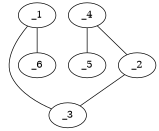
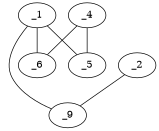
  graph {
    edge [valence=2]
    _1 [x=41 y=68]
    _6 [x=125 y=58]
-   _3 [x=75 y=124]
+   _3 [x=75 y=124 label=_9]
    _5 [x=116 y=71]
    _2 [x=60 y=125]
    _4 [x=88 y=120]
    _1 -- _6
    _1 -- _3
+   _1 -- _5
    _2 -- _3 [valence=1]
-   _4 -- _2 [valence=1]
+   _4 -- _6 [valence=1]
    _4 -- _5 [valence=1]
  }
